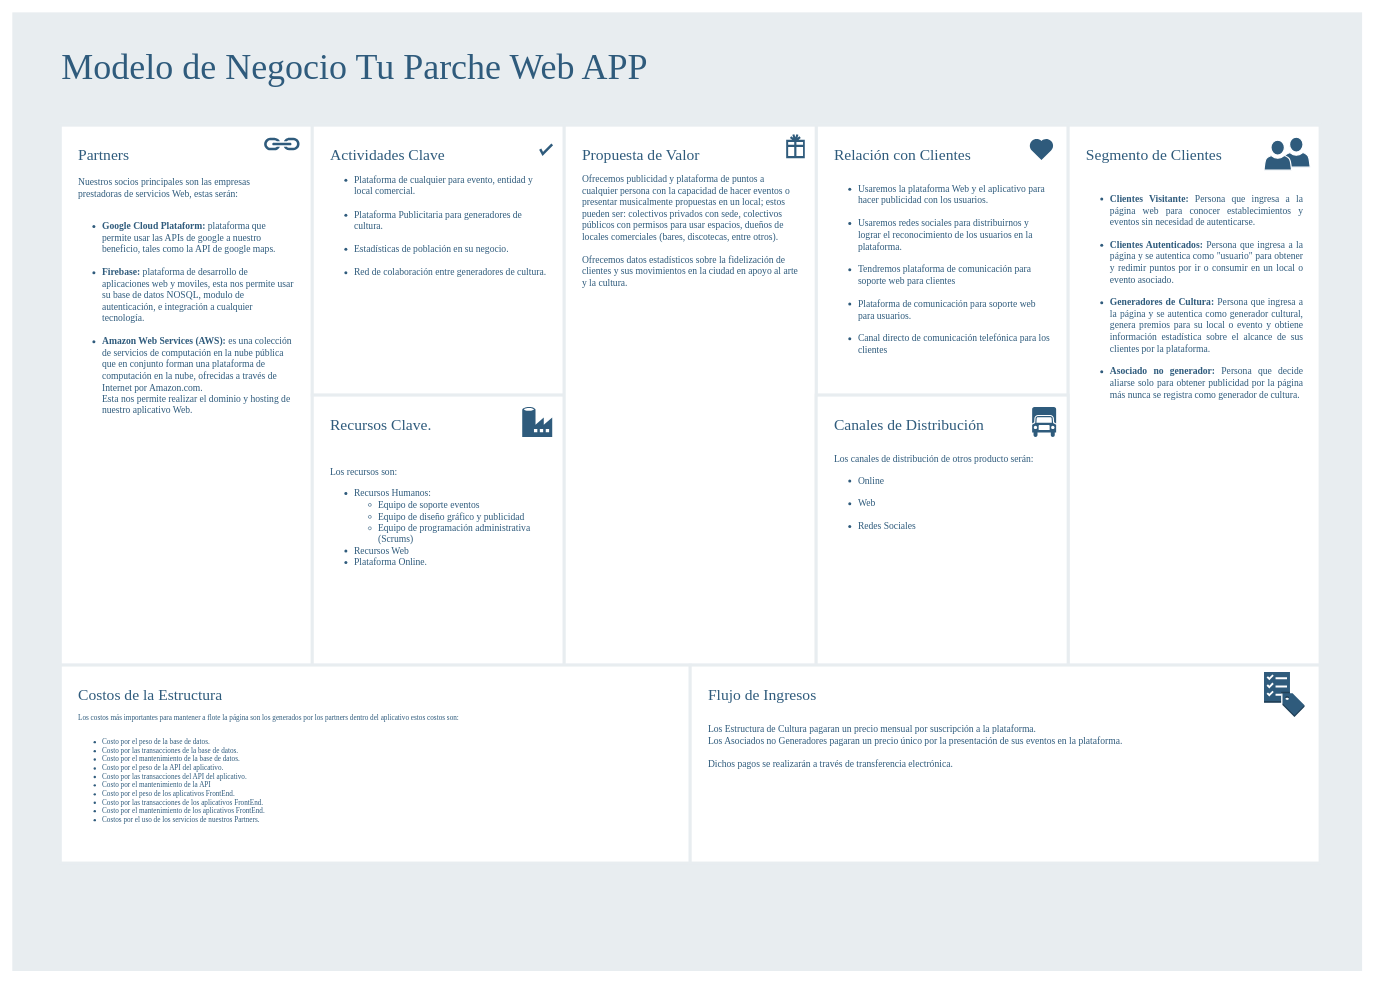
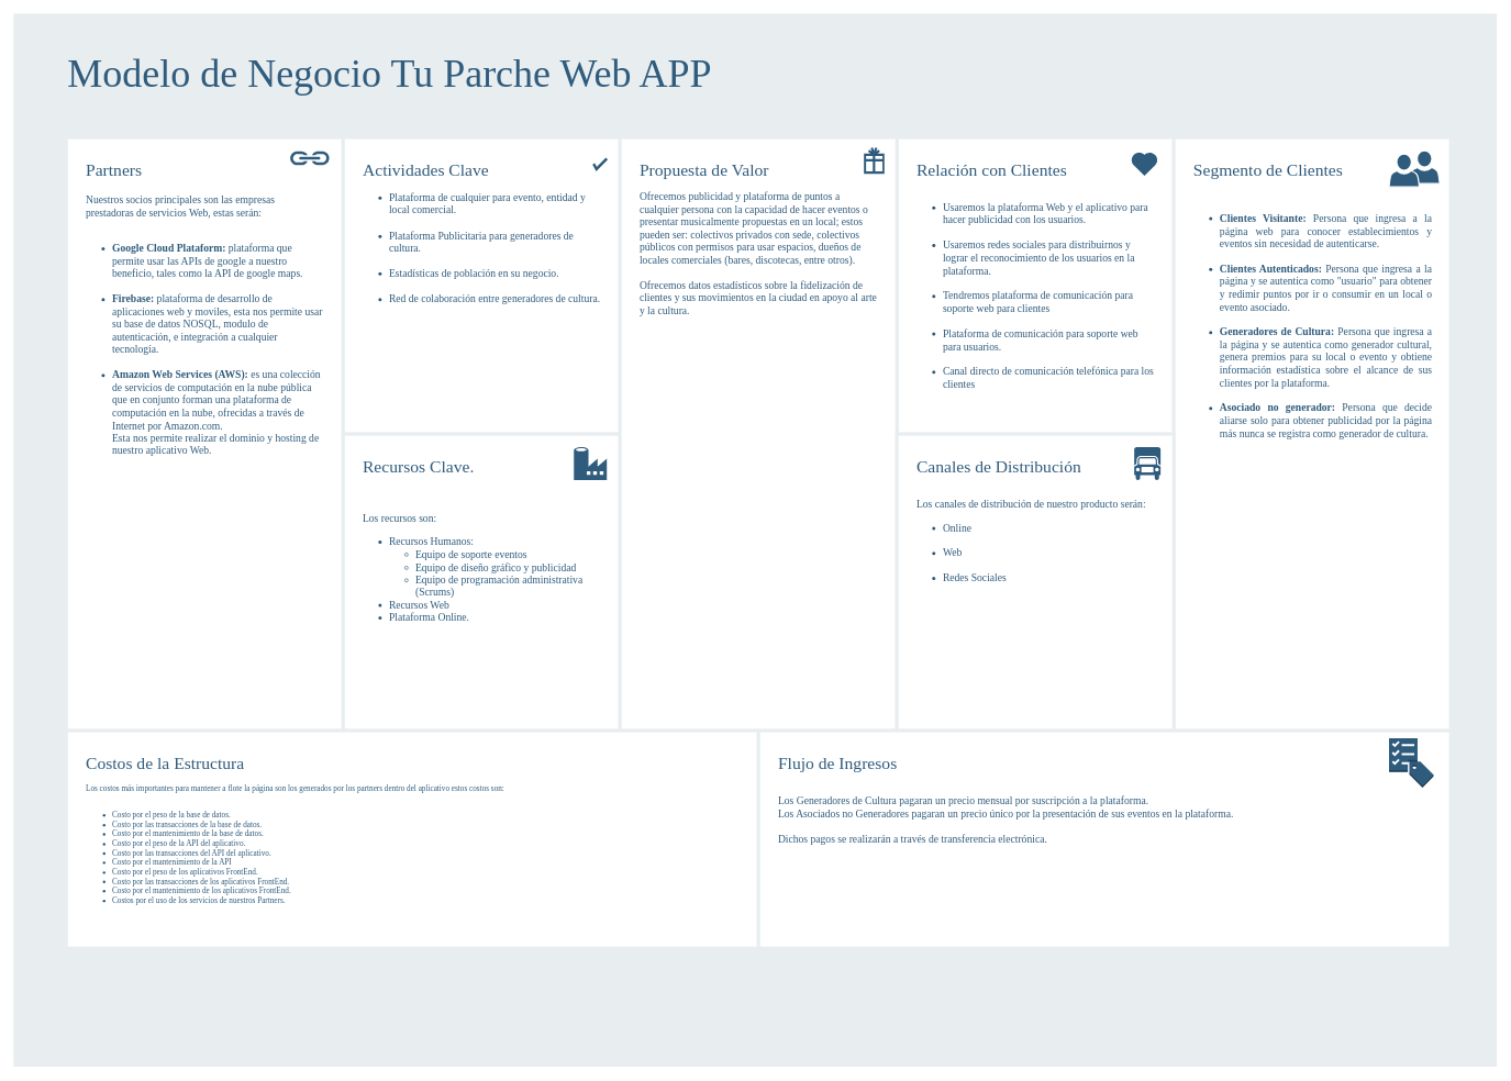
  <mxCell id="0" />
  <mxCell id="1" parent="0" />
  <mxCell id="2" value="" style="rounded=0;whiteSpace=wrap;html=1;shadow=0;labelBackgroundColor=none;strokeColor=none;strokeWidth=3;fillColor=#e8edf0;fontSize=60;fontColor=#2F5B7C;align=left;fontFamily=Tahoma;" parent="1" vertex="1"><mxGeometry x="20" y="20" width="2250" height="1598" as="geometry" /></mxCell>
  <mxCell id="3" value="&lt;div style=&quot;font-size: 26px&quot;&gt;Relación con Clientes&lt;/div&gt;&lt;div&gt;&lt;br&gt;&lt;/div&gt;&lt;div style=&quot;font-size: 16px&quot;&gt;&lt;ul&gt;&lt;li&gt;Usaremos la plataforma Web y el aplicativo para hacer publicidad con los usuarios.&lt;br&gt;&lt;br&gt;&lt;/li&gt;&lt;li&gt;Usaremos redes sociales para distribuirnos y lograr el reconocimiento de los usuarios en la plataforma.&lt;br&gt;&lt;br&gt;&lt;/li&gt;&lt;li&gt;Tendremos plataforma de comunicación para soporte web para clientes&lt;br&gt;&lt;br&gt;&lt;/li&gt;&lt;li&gt;Plataforma de comunicación para soporte web para usuarios.&lt;br&gt;&lt;br&gt;&lt;/li&gt;&lt;li&gt;Canal directo de comunicación telefónica para los clientes&lt;/li&gt;&lt;/ul&gt;&lt;/div&gt;" style="rounded=0;whiteSpace=wrap;html=1;shadow=0;labelBackgroundColor=none;strokeColor=#e8edf0;strokeWidth=5;fillColor=#ffffff;fontSize=12;fontColor=#2F5B7C;align=left;verticalAlign=top;spacing=30;fontFamily=Tahoma;" parent="1" vertex="1"><mxGeometry x="1360" y="208" width="420" height="450" as="geometry" /></mxCell>
  <mxCell id="4" value="&lt;font&gt;&lt;font style=&quot;font-size: 26px&quot;&gt;Partners&lt;/font&gt;&lt;br&gt;&lt;/font&gt;&lt;font style=&quot;font-size: 16px&quot;&gt;&lt;br style=&quot;font-size: 12px&quot;&gt;Nuestros socios principales son las empresas prestadoras de servicios Web, estas serán:&lt;br&gt;&lt;br&gt;&lt;ul&gt;&lt;li&gt;&lt;font style=&quot;font-size: 16px&quot;&gt;&lt;b&gt;Google Cloud Plataform: &lt;/b&gt;plataforma que permite usar las APIs de google a nuestro beneficio, tales como la API de google maps.&lt;br&gt;&lt;br&gt;&lt;/font&gt;&lt;/li&gt;&lt;li&gt;&lt;font style=&quot;font-size: 16px&quot;&gt;&lt;b&gt;Firebase:&lt;/b&gt; plataforma de desarrollo de aplicaciones web y moviles, esta nos permite usar su base de datos NOSQL, modulo de autenticación, e integración a cualquier tecnología.&lt;br&gt;&lt;br&gt;&lt;/font&gt;&lt;/li&gt;&lt;li&gt;&lt;b&gt;Amazon Web Services (AWS):&amp;nbsp;&lt;/b&gt;es una colección de servicios de computación en la nube pública que en conjunto forman una plataforma de computación en la nube, ofrecidas a través de Internet por Amazon.com.&lt;br&gt;Esta nos permite realizar el dominio y hosting de nuestro aplicativo Web.&amp;nbsp;&lt;/li&gt;&lt;/ul&gt;&lt;/font&gt;&lt;div style=&quot;font-size: 12px&quot;&gt;&lt;br style=&quot;font-size: 12px&quot;&gt;&lt;/div&gt;" style="rounded=0;whiteSpace=wrap;html=1;shadow=0;labelBackgroundColor=none;strokeColor=#e8edf0;strokeWidth=5;fillColor=#ffffff;fontSize=12;fontColor=#2F5B7C;align=left;verticalAlign=top;spacing=30;fontFamily=Tahoma;" parent="1" vertex="1"><mxGeometry x="100" y="208" width="420" height="900" as="geometry" /></mxCell>
  <mxCell id="5" value="&lt;font&gt;&lt;font style=&quot;font-size: 26px&quot;&gt;Actividades Clave&lt;/font&gt;&lt;br style=&quot;font-size: 12px&quot;&gt;&lt;/font&gt;&lt;font&gt;&lt;div style=&quot;font-size: 16px&quot;&gt;&lt;ul&gt;&lt;li&gt;&lt;div&gt;&lt;span&gt;Plataforma de cualquier para evento, entidad y local comercial.&lt;br&gt;&lt;br&gt;&lt;/span&gt;&lt;/div&gt;&lt;/li&gt;&lt;li&gt;&lt;div&gt;&lt;span&gt;Plataforma Publicitaria para generadores de cultura.&lt;br&gt;&lt;br&gt;&lt;/span&gt;&lt;/div&gt;&lt;/li&gt;&lt;li&gt;&lt;div&gt;&lt;span&gt;Estadísticas de población en su negocio.&lt;br&gt;&lt;br&gt;&lt;/span&gt;&lt;/div&gt;&lt;/li&gt;&lt;li&gt;&lt;div&gt;&lt;span&gt;Red de colaboración entre generadores de cultura.&lt;/span&gt;&lt;/div&gt;&lt;/li&gt;&lt;/ul&gt;&lt;/div&gt;&lt;/font&gt;&lt;div&gt;&lt;br&gt;&lt;br&gt;&lt;/div&gt;" style="rounded=0;whiteSpace=wrap;html=1;shadow=0;labelBackgroundColor=none;strokeColor=#e8edf0;strokeWidth=5;fillColor=#ffffff;fontSize=12;fontColor=#2F5B7C;align=left;verticalAlign=top;spacing=30;fontFamily=Tahoma;" parent="1" vertex="1"><mxGeometry x="520" y="208" width="420" height="450" as="geometry" /></mxCell>
  <mxCell id="6" value="&lt;div&gt;&lt;span style=&quot;font-size: 26px&quot;&gt;Recursos Clave.&lt;/span&gt;&lt;/div&gt;&lt;div&gt;&lt;br&gt;&lt;/div&gt;&lt;div style=&quot;font-size: 16px&quot;&gt;&lt;font style=&quot;font-size: 16px&quot;&gt;&lt;br&gt;&lt;/font&gt;&lt;/div&gt;&lt;div style=&quot;font-size: 16px&quot;&gt;&lt;font style=&quot;font-size: 16px&quot;&gt;&lt;br&gt;&lt;/font&gt;&lt;/div&gt;&lt;div style=&quot;font-size: 16px&quot;&gt;&lt;font style=&quot;font-size: 16px&quot;&gt;Los recursos son:&lt;/font&gt;&lt;/div&gt;&lt;div style=&quot;font-size: 16px&quot;&gt;&lt;ul&gt;&lt;li&gt;&lt;font style=&quot;font-size: 16px&quot;&gt;Recursos Humanos:&lt;/font&gt;&lt;/li&gt;&lt;ul&gt;&lt;li&gt;&lt;font style=&quot;font-size: 16px&quot;&gt;Equipo de soporte eventos&lt;/font&gt;&lt;/li&gt;&lt;li&gt;&lt;font style=&quot;font-size: 16px&quot;&gt;Equipo de diseño gráfico y publicidad&lt;/font&gt;&lt;/li&gt;&lt;li&gt;&lt;font style=&quot;font-size: 16px&quot;&gt;Equipo de programación administrativa (Scrums)&lt;/font&gt;&lt;/li&gt;&lt;/ul&gt;&lt;li&gt;&lt;font style=&quot;font-size: 16px&quot;&gt;Recursos Web&lt;/font&gt;&lt;/li&gt;&lt;li&gt;&lt;font style=&quot;font-size: 16px&quot;&gt;Plataforma Online.&lt;/font&gt;&lt;/li&gt;&lt;/ul&gt;&lt;/div&gt;" style="rounded=0;whiteSpace=wrap;html=1;shadow=0;labelBackgroundColor=none;strokeColor=#e8edf0;strokeWidth=5;fillColor=#ffffff;fontSize=12;fontColor=#2F5B7C;align=left;verticalAlign=top;spacing=30;fontFamily=Tahoma;" parent="1" vertex="1"><mxGeometry x="520" y="658" width="420" height="450" as="geometry" /></mxCell>
  <mxCell id="7" value="&lt;div style=&quot;font-size: 26px&quot;&gt;&lt;font style=&quot;font-size: 26px&quot;&gt;Propuesta de Valor&lt;/font&gt;&lt;/div&gt;&lt;div&gt;&lt;br&gt;&lt;/div&gt;&lt;div style=&quot;font-size: 16px&quot;&gt;&lt;font style=&quot;font-size: 16px&quot;&gt;Ofrecemos publicidad y plataforma de puntos a cualquier&amp;nbsp;persona con la capacidad de hacer eventos o presentar musicalmente propuestas en un local; estos pueden ser: colectivos privados con sede, colectivos públicos con permisos para usar espacios, dueños de locales comerciales (bares, discotecas, entre otros).&lt;/font&gt;&lt;/div&gt;&lt;div style=&quot;font-size: 16px&quot;&gt;&lt;font style=&quot;font-size: 16px&quot;&gt;&lt;br&gt;&lt;/font&gt;&lt;/div&gt;&lt;span id=&quot;docs-internal-guid-8a521227-7fff-8f9d-f4bf-cb0d814c26c5&quot; style=&quot;font-size: 16px&quot;&gt;&lt;font style=&quot;font-size: 16px&quot;&gt;Ofrecemos datos estadísticos sobre la fidelización de clientes y sus movimientos en la ciudad en apoyo al arte y la cultura.&lt;/font&gt;&lt;/span&gt;&lt;div&gt;&lt;br&gt;&lt;/div&gt;" style="rounded=0;whiteSpace=wrap;html=1;shadow=0;labelBackgroundColor=none;strokeColor=#e8edf0;strokeWidth=5;fillColor=#ffffff;fontSize=12;fontColor=#2F5B7C;align=left;verticalAlign=top;spacing=30;fontFamily=Tahoma;" parent="1" vertex="1"><mxGeometry x="940" y="208" width="420" height="900" as="geometry" /></mxCell>
  <mxCell id="8" value="&lt;div&gt;&lt;font style=&quot;font-size: 26px&quot;&gt;Segmento de Clientes&lt;/font&gt;&lt;/div&gt;&lt;div&gt;&lt;font style=&quot;font-size: 26px&quot;&gt;&lt;br&gt;&lt;/font&gt;&lt;/div&gt;&lt;div style=&quot;font-size: 16px&quot;&gt;&lt;ul&gt;&lt;li style=&quot;text-align: justify&quot;&gt;&lt;b&gt;Clientes Visitante: &lt;/b&gt;Persona que ingresa a la página web para conocer establecimientos y eventos sin necesidad de autenticarse.&lt;br&gt;&lt;br&gt;&lt;/li&gt;&lt;li style=&quot;text-align: justify&quot;&gt;&lt;b&gt;Clientes Autenticados:&amp;nbsp;&lt;/b&gt;Persona que ingresa a la página y se autentica como &quot;usuario&quot; para obtener y redimir puntos por ir o consumir en un local o evento asociado.&lt;br&gt;&lt;br&gt;&lt;/li&gt;&lt;li style=&quot;text-align: justify&quot;&gt;&lt;b&gt;Generadores de Cultura: &lt;/b&gt;Persona que ingresa a la página y se autentica como generador cultural, genera premios para su local o evento y obtiene información estadística sobre el alcance de sus clientes por la plataforma.&lt;br&gt;&lt;br&gt;&lt;/li&gt;&lt;li style=&quot;text-align: justify&quot;&gt;&lt;b&gt;Asociado no generador: &lt;/b&gt;Persona que decide aliarse solo para obtener publicidad por la página más nunca se registra como generador de cultura.&lt;/li&gt;&lt;/ul&gt;&lt;/div&gt;" style="rounded=0;whiteSpace=wrap;html=1;shadow=0;labelBackgroundColor=none;strokeColor=#e8edf0;strokeWidth=5;fillColor=#ffffff;fontSize=12;fontColor=#2F5B7C;align=left;verticalAlign=top;spacing=30;fontFamily=Tahoma;" parent="1" vertex="1"><mxGeometry x="1780" y="208" width="420" height="900" as="geometry" /></mxCell>
- <mxCell id="9" value="&lt;div&gt;&lt;span style=&quot;font-size: 26px&quot;&gt;Canales de Distribución&lt;/span&gt;&lt;/div&gt;&lt;div&gt;&lt;span style=&quot;font-size: 26px&quot;&gt;&lt;br&gt;&lt;/span&gt;&lt;/div&gt;&lt;div style=&quot;font-size: 16px&quot;&gt;Los canales de distribución de otros producto serán:&lt;/div&gt;&lt;div style=&quot;font-size: 16px&quot;&gt;&lt;ul&gt;&lt;li&gt;Online&lt;br&gt;&lt;br&gt;&lt;/li&gt;&lt;li&gt;Web&lt;br&gt;&lt;br&gt;&lt;/li&gt;&lt;li&gt;Redes Sociales&lt;/li&gt;&lt;/ul&gt;&lt;/div&gt;&lt;div style=&quot;font-size: 10px&quot;&gt;&lt;br&gt;&lt;/div&gt;" style="rounded=0;whiteSpace=wrap;html=1;shadow=0;labelBackgroundColor=none;strokeColor=#e8edf0;strokeWidth=5;fillColor=#ffffff;fontSize=12;fontColor=#2F5B7C;align=left;verticalAlign=top;spacing=30;fontFamily=Tahoma;" parent="1" vertex="1"><mxGeometry x="1360" y="658" width="420" height="450" as="geometry" /></mxCell>
+ <mxCell id="9" value="&lt;div&gt;&lt;span style=&quot;font-size: 26px&quot;&gt;Canales de Distribución&lt;/span&gt;&lt;/div&gt;&lt;div&gt;&lt;span style=&quot;font-size: 26px&quot;&gt;&lt;br&gt;&lt;/span&gt;&lt;/div&gt;&lt;div style=&quot;font-size: 16px&quot;&gt;Los canales de distribución de nuestro producto serán:&lt;/div&gt;&lt;div style=&quot;font-size: 16px&quot;&gt;&lt;ul&gt;&lt;li&gt;Online&lt;br&gt;&lt;br&gt;&lt;/li&gt;&lt;li&gt;Web&lt;br&gt;&lt;br&gt;&lt;/li&gt;&lt;li&gt;Redes Sociales&lt;/li&gt;&lt;/ul&gt;&lt;/div&gt;&lt;div style=&quot;font-size: 10px&quot;&gt;&lt;br&gt;&lt;/div&gt;" style="rounded=0;whiteSpace=wrap;html=1;shadow=0;labelBackgroundColor=none;strokeColor=#e8edf0;strokeWidth=5;fillColor=#ffffff;fontSize=12;fontColor=#2F5B7C;align=left;verticalAlign=top;spacing=30;fontFamily=Tahoma;" parent="1" vertex="1"><mxGeometry x="1360" y="658" width="420" height="450" as="geometry" /></mxCell>
  <mxCell id="10" value="&lt;div style=&quot;font-size: 26px&quot;&gt;&lt;font style=&quot;font-size: 26px&quot;&gt;Costos de la Estructura&lt;/font&gt;&lt;/div&gt;&lt;div&gt;&lt;br&gt;&lt;/div&gt;&lt;div&gt;Los costos más importantes para mantener a flote la página son los generados por los partners dentro del aplicativo estos costos son:&lt;/div&gt;&lt;div&gt;&lt;br&gt;&lt;/div&gt;&lt;div&gt;&lt;ul&gt;&lt;li&gt;Costo por el peso de la base de datos.&lt;/li&gt;&lt;li&gt;Costo por las transacciones de la base de datos.&lt;/li&gt;&lt;li&gt;Costo por el mantenimiento de la base de datos.&lt;/li&gt;&lt;li&gt;Costo por el peso de la API del aplicativo.&lt;/li&gt;&lt;li&gt;Costo por las transacciones del API del aplicativo.&lt;/li&gt;&lt;li&gt;Costo por el mantenimiento de la API&lt;/li&gt;&lt;li&gt;Costo por el peso de los aplicativos FrontEnd.&lt;/li&gt;&lt;li&gt;Costo por las transacciones de los aplicativos FrontEnd.&amp;nbsp;&lt;/li&gt;&lt;li&gt;Costo por el mantenimiento de los aplicativos FrontEnd.&lt;/li&gt;&lt;li&gt;Costos por el uso de los servicios de nuestros Partners.&lt;/li&gt;&lt;/ul&gt;&lt;/div&gt;" style="rounded=0;whiteSpace=wrap;html=1;shadow=0;labelBackgroundColor=none;strokeColor=#e8edf0;strokeWidth=5;fillColor=#ffffff;fontSize=12;fontColor=#2F5B7C;align=left;verticalAlign=top;spacing=30;fontFamily=Tahoma;" parent="1" vertex="1"><mxGeometry x="100" y="1108" width="1050" height="330" as="geometry" /></mxCell>
- <mxCell id="11" value="&lt;div style=&quot;font-size: 26px&quot;&gt;Flujo de Ingresos&lt;/div&gt;&lt;div style=&quot;font-size: 26px&quot;&gt;&lt;br&gt;&lt;/div&gt;&lt;div style=&quot;font-size: 16px&quot;&gt;Los Estructura de Cultura pagaran un precio mensual por suscripción a la plataforma.&lt;/div&gt;&lt;div style=&quot;font-size: 16px&quot;&gt;Los Asociados no Generadores pagaran un precio único por la presentación de sus eventos en la plataforma.&lt;/div&gt;&lt;div style=&quot;font-size: 16px&quot;&gt;&lt;br&gt;&lt;/div&gt;&lt;div style=&quot;font-size: 16px&quot;&gt;Dichos pagos se realizarán a través de transferencia electrónica.&lt;/div&gt;" style="rounded=0;whiteSpace=wrap;html=1;shadow=0;labelBackgroundColor=none;strokeColor=#e8edf0;strokeWidth=5;fillColor=#ffffff;fontSize=12;fontColor=#2F5B7C;align=left;verticalAlign=top;spacing=30;fontFamily=Tahoma;" parent="1" vertex="1"><mxGeometry x="1150" y="1108" width="1050" height="330" as="geometry" /></mxCell>
+ <mxCell id="11" value="&lt;div style=&quot;font-size: 26px&quot;&gt;Flujo de Ingresos&lt;/div&gt;&lt;div style=&quot;font-size: 26px&quot;&gt;&lt;br&gt;&lt;/div&gt;&lt;div style=&quot;font-size: 16px&quot;&gt;Los Generadores de Cultura pagaran un precio mensual por suscripción a la plataforma.&lt;/div&gt;&lt;div style=&quot;font-size: 16px&quot;&gt;Los Asociados no Generadores pagaran un precio único por la presentación de sus eventos en la plataforma.&lt;/div&gt;&lt;div style=&quot;font-size: 16px&quot;&gt;&lt;br&gt;&lt;/div&gt;&lt;div style=&quot;font-size: 16px&quot;&gt;Dichos pagos se realizarán a través de transferencia electrónica.&lt;/div&gt;" style="rounded=0;whiteSpace=wrap;html=1;shadow=0;labelBackgroundColor=none;strokeColor=#e8edf0;strokeWidth=5;fillColor=#ffffff;fontSize=12;fontColor=#2F5B7C;align=left;verticalAlign=top;spacing=30;fontFamily=Tahoma;" parent="1" vertex="1"><mxGeometry x="1150" y="1108" width="1050" height="330" as="geometry" /></mxCell>
  <mxCell id="12" value="Modelo de Negocio Tu Parche Web APP&lt;br&gt;" style="text;html=1;resizable=0;points=[];autosize=1;align=left;verticalAlign=top;spacingTop=-4;fontSize=60;fontColor=#2F5B7C;fontFamily=Tahoma;" parent="1" vertex="1"><mxGeometry x="100" y="73" width="1100" height="70" as="geometry" /></mxCell>
  <mxCell id="13" value="" style="html=1;verticalLabelPosition=bottom;labelBackgroundColor=#ffffff;verticalAlign=top;shadow=0;dashed=0;strokeWidth=4;shape=mxgraph.ios7.misc.check;strokeColor=#2F5B7C;fillColor=#ffffff;gradientColor=none;fontSize=12;fontColor=#2F5B7C;align=left;fontFamily=Tahoma;" parent="1" vertex="1"><mxGeometry x="900" y="240" width="20" height="16" as="geometry" /></mxCell>
  <mxCell id="14" value="" style="shape=mxgraph.signs.travel.present;html=1;fillColor=#2F5B7C;strokeColor=none;verticalLabelPosition=bottom;verticalAlign=top;align=center;shadow=0;labelBackgroundColor=none;fontSize=12;fontColor=#2F5B7C;fontFamily=Tahoma;" parent="1" vertex="1"><mxGeometry x="1310" y="223" width="31" height="40" as="geometry" /></mxCell>
  <mxCell id="15" value="" style="html=1;verticalLabelPosition=bottom;labelBackgroundColor=#ffffff;verticalAlign=top;strokeWidth=3;strokeColor=none;fillColor=#2F5B7C;shadow=0;dashed=0;shape=mxgraph.ios7.icons.heart;fontSize=12;fontColor=#2F5B7C;align=left;fontFamily=Tahoma;" parent="1" vertex="1"><mxGeometry x="1715" y="230" width="41" height="36" as="geometry" /></mxCell>
  <mxCell id="16" value="" style="shadow=0;dashed=0;html=1;strokeColor=none;labelPosition=center;verticalLabelPosition=bottom;verticalAlign=top;shape=mxgraph.mscae.cloud.data_factory;fillColor=#2F5B7C;labelBackgroundColor=none;fontSize=10;fontColor=#2F5B7C;align=left;fontFamily=Tahoma;" parent="1" vertex="1"><mxGeometry x="870" y="678" width="50" height="50" as="geometry" /></mxCell>
  <mxCell id="17" value="" style="shape=mxgraph.signs.transportation.truck_6;html=1;fillColor=#2F5B7C;strokeColor=none;verticalLabelPosition=bottom;verticalAlign=top;align=center;shadow=0;labelBackgroundColor=none;fontSize=10;fontColor=#2F5B7C;aspect=fixed;fontFamily=Tahoma;" parent="1" vertex="1"><mxGeometry x="1720" y="678" width="40" height="50" as="geometry" /></mxCell>
  <mxCell id="18" value="" style="shape=image;html=1;verticalAlign=top;verticalLabelPosition=bottom;labelBackgroundColor=#ffffff;imageAspect=0;aspect=fixed;image=https://cdn4.iconfinder.com/data/icons/evil-icons-user-interface/64/price-128.png;shadow=0;strokeColor=#e8edf0;strokeWidth=3;fillColor=#2F5B7C;gradientColor=none;fontSize=10;fontColor=#2F5B7C;align=left;fontFamily=Tahoma;" parent="1" vertex="1"><mxGeometry x="1084" y="1128" width="58" height="58" as="geometry" /></mxCell>
  <mxCell id="19" value="" style="dashed=0;html=1;shape=mxgraph.aws3.checklist_cost;fillColor=#2F5B7C;gradientColor=none;shadow=0;labelBackgroundColor=none;strokeColor=none;strokeWidth=3;fontSize=10;fontColor=#2F5B7C;align=left;fontFamily=Tahoma;" parent="1" vertex="1"><mxGeometry x="2106.5" y="1119.5" width="67.5" height="75" as="geometry" /></mxCell>
  <mxCell id="20" value="" style="shadow=0;dashed=0;html=1;strokeColor=none;fillColor=#2F5B7C;labelPosition=center;verticalLabelPosition=bottom;verticalAlign=top;outlineConnect=0;shape=mxgraph.office.concepts.link;labelBackgroundColor=none;fontSize=10;fontColor=#000000;align=left;fontFamily=Tahoma;" parent="1" vertex="1"><mxGeometry x="439" y="229" width="61" height="21" as="geometry" /></mxCell>
  <mxCell id="21" value="" style="group;fontFamily=Tahoma;" parent="1" vertex="1" connectable="0"><mxGeometry x="2106.5" y="233" width="69" height="50" as="geometry" /></mxCell>
  <mxCell id="22" value="" style="shadow=0;dashed=0;html=1;strokeColor=#FFFFFF;labelPosition=center;verticalLabelPosition=bottom;verticalAlign=top;outlineConnect=0;shape=mxgraph.office.users.user;fillColor=#2F5B7C;labelBackgroundColor=none;fontSize=10;fontColor=#000000;align=left;strokeWidth=2;fontFamily=Tahoma;" parent="21" vertex="1"><mxGeometry x="31" y="-5" width="46" height="50" as="geometry" /></mxCell>
  <mxCell id="23" value="" style="shadow=0;dashed=0;html=1;strokeColor=#FFFFFF;labelPosition=center;verticalLabelPosition=bottom;verticalAlign=top;outlineConnect=0;shape=mxgraph.office.users.user;fillColor=#2F5B7C;labelBackgroundColor=none;fontSize=10;fontColor=#000000;align=left;strokeWidth=2;fontFamily=Tahoma;" parent="21" vertex="1"><mxGeometry width="46" height="50" as="geometry" /></mxCell>
